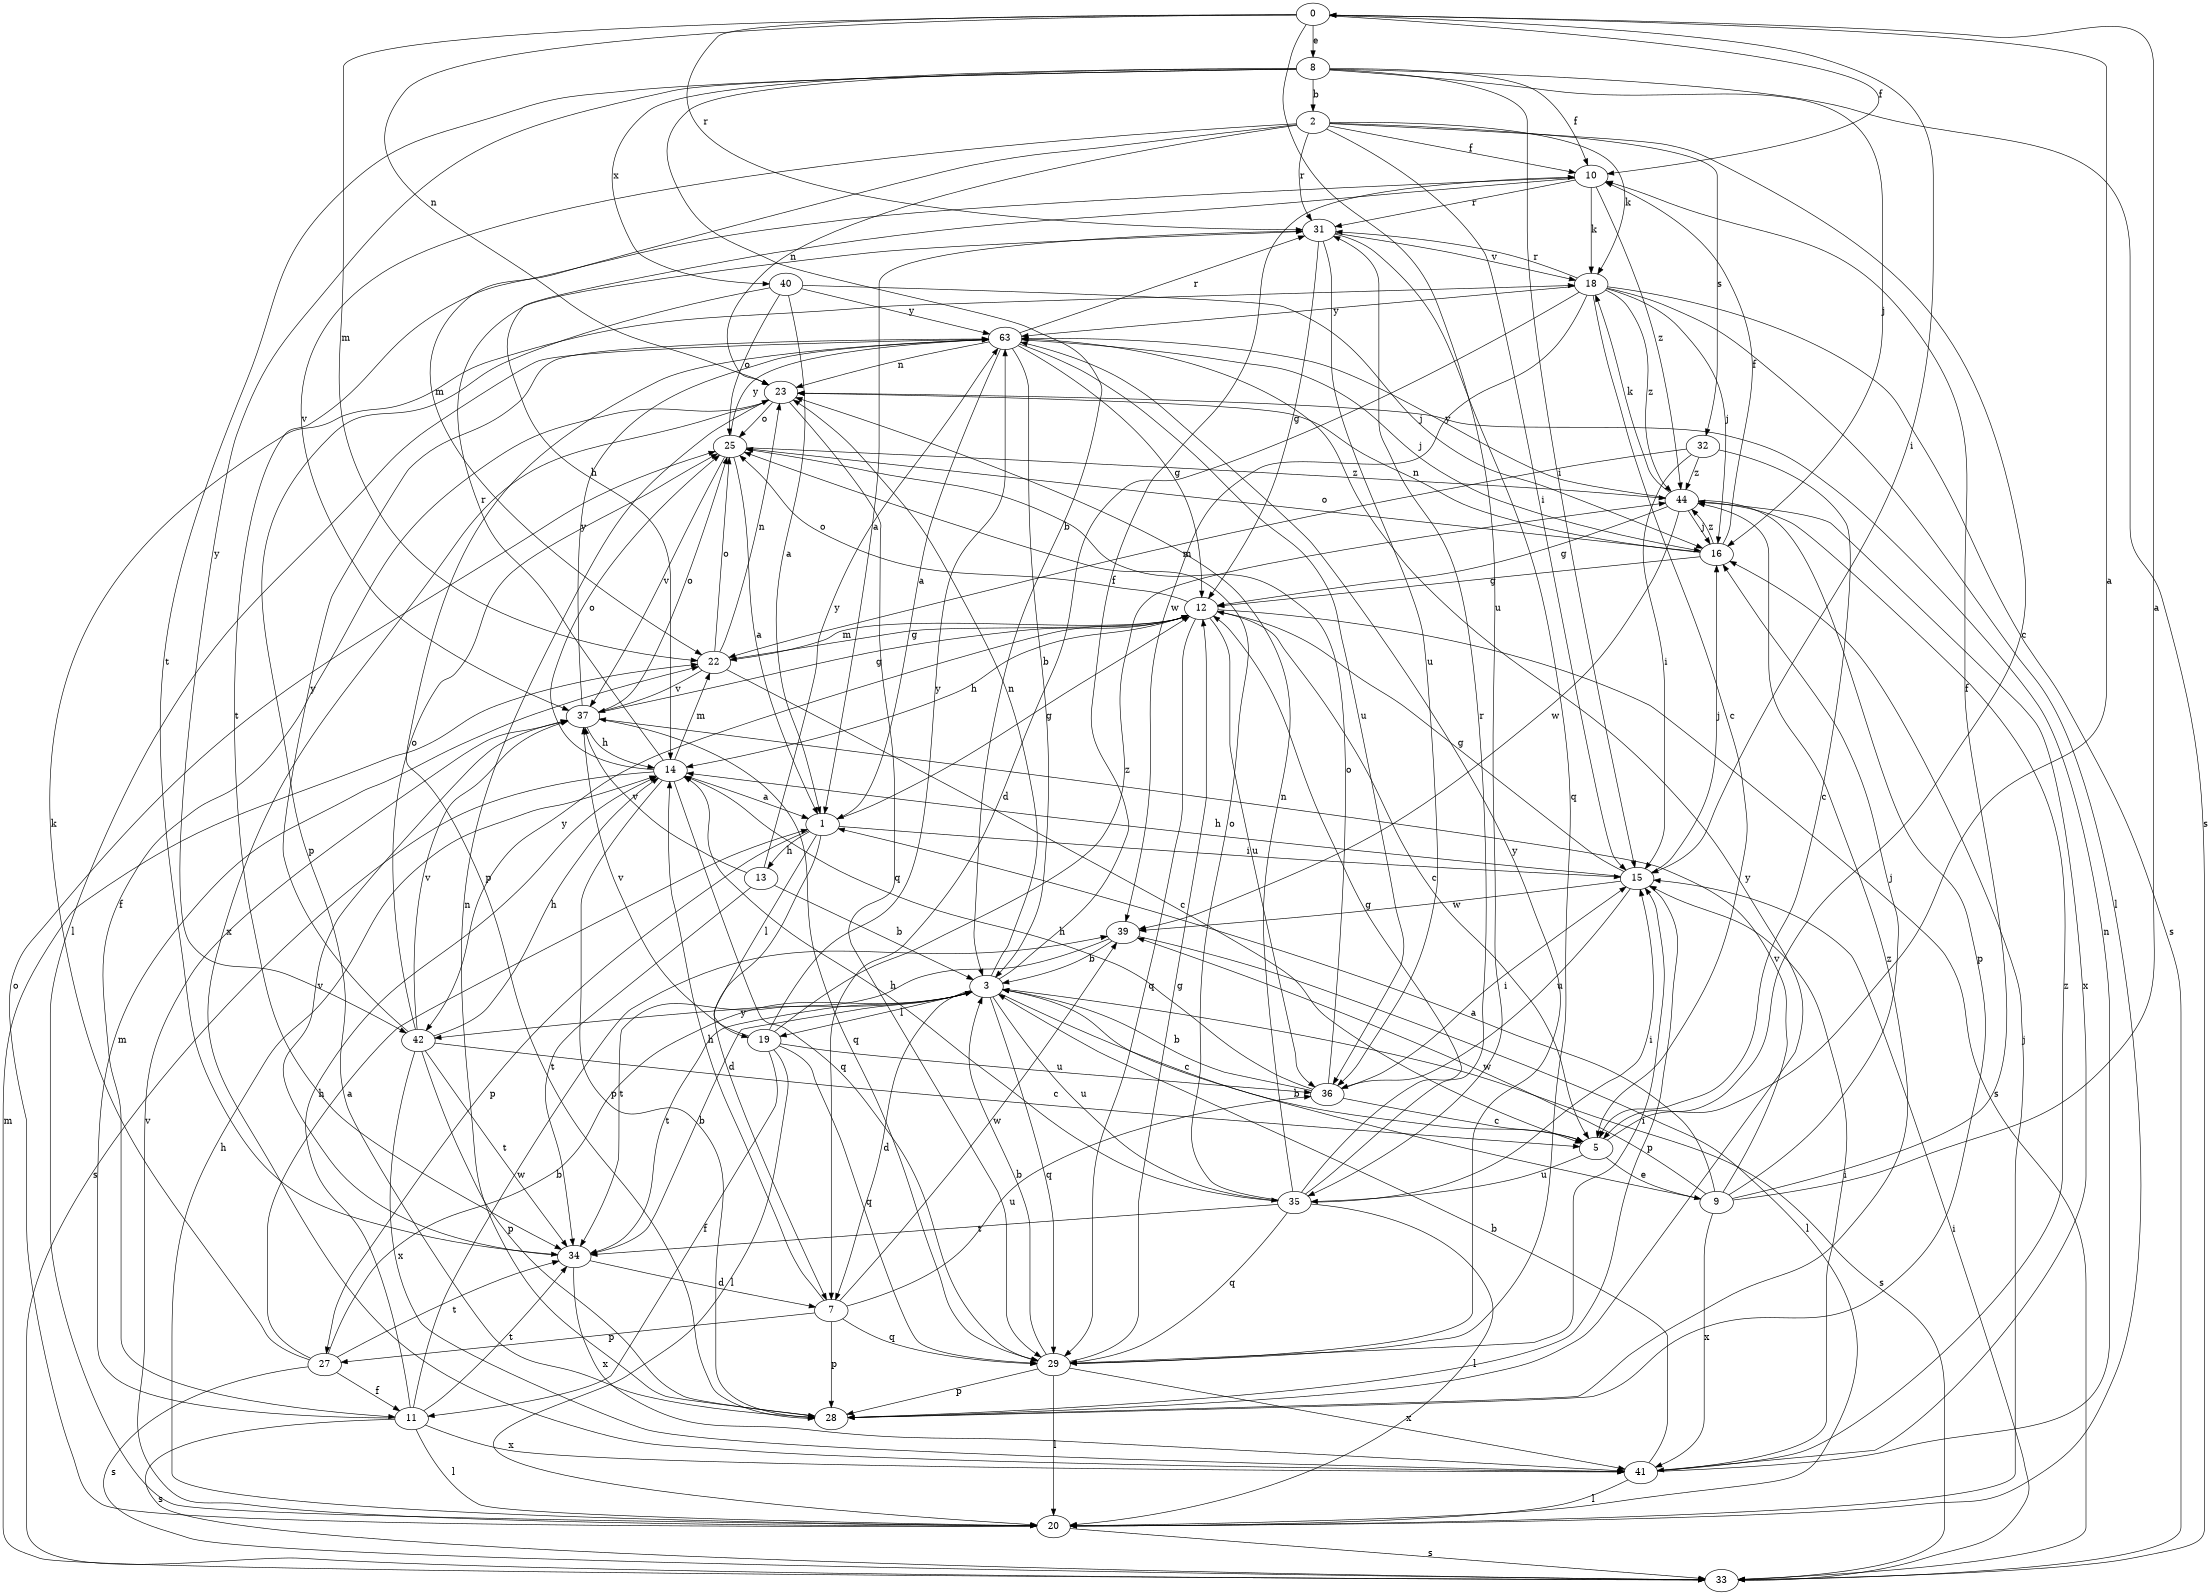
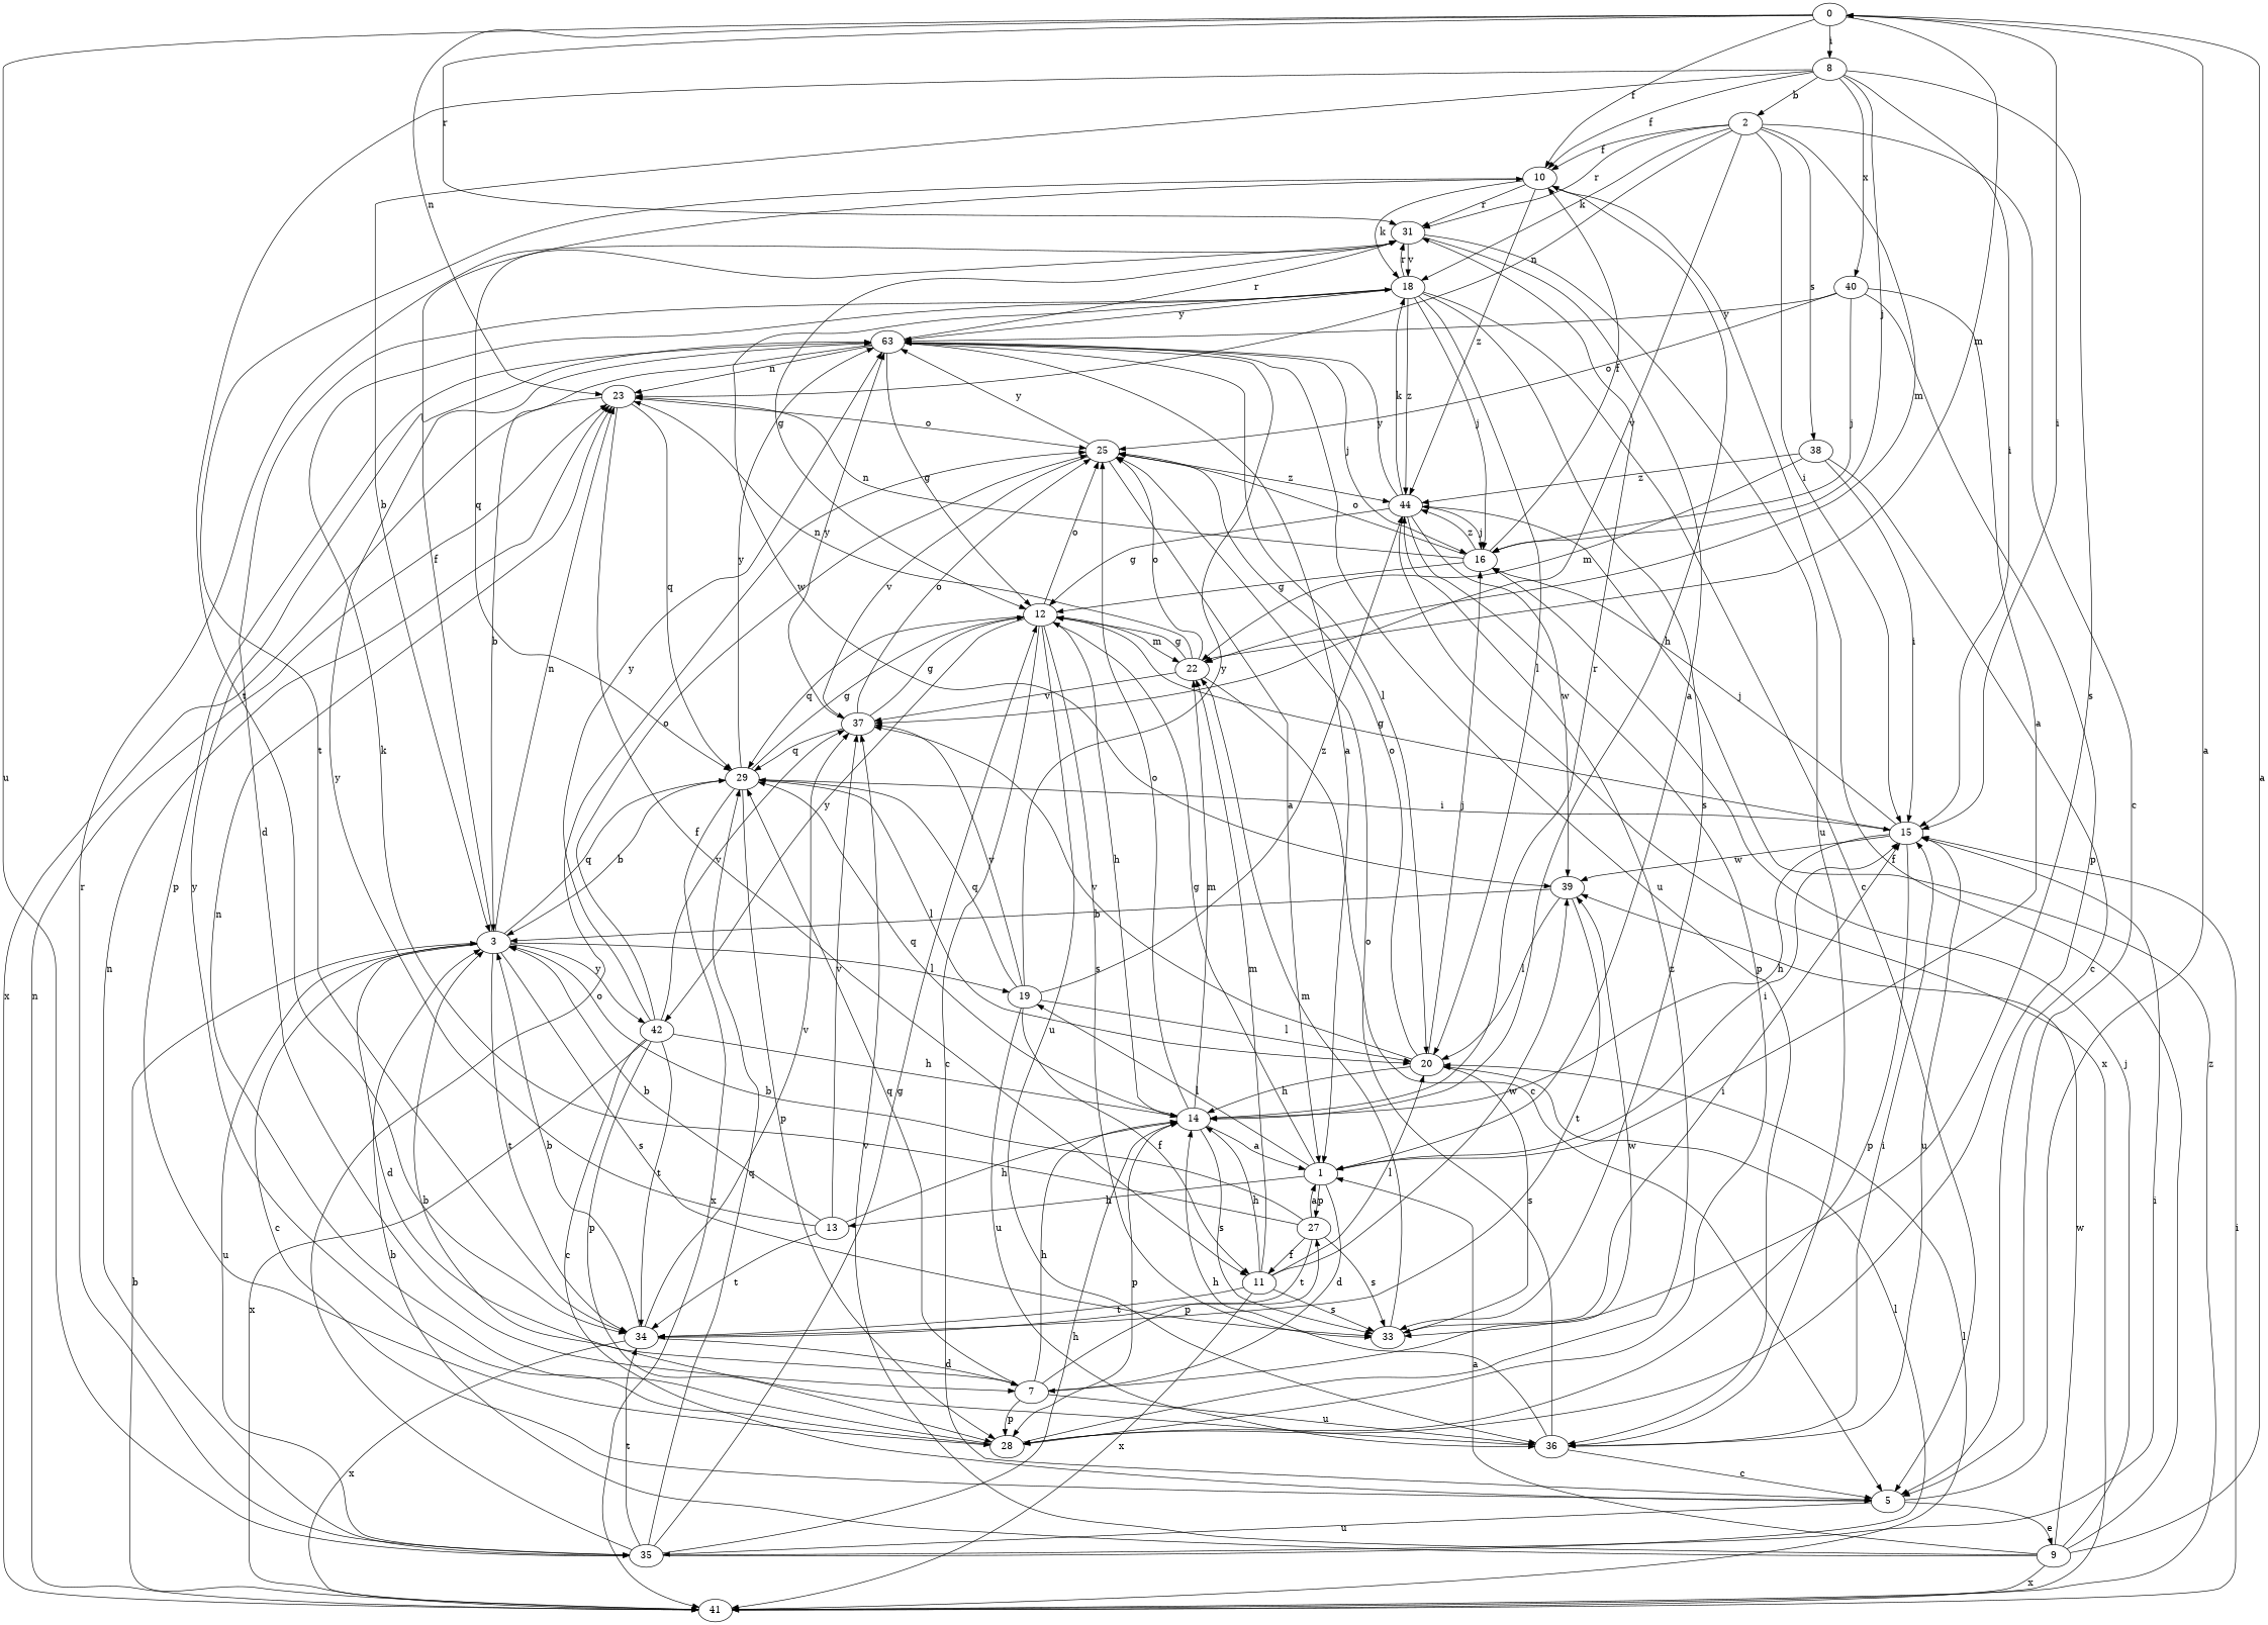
  strict digraph {
    0
    8
    10
    15
    22
    23
    31
    35
    2
    3
    33
    34
    42
    16
    40
    18
    14
    44
    12
    28
    36
    39
    5
    37
    25
    29
    41
    11
    1
    20
    7
    13
    19
    27
    n35 [label=63]
-   32
+   32 [label=38]
    9
-   0 -> 8 [label=e]
+   0 -> 8 [label=i]
    0 -> 10 [label=f]
    0 -> 15 [label=i]
    0 -> 22 [label=m]
    0 -> 23 [label=n]
    0 -> 31 [label=r]
    0 -> 35 [label=u]
    8 -> 10 [label=f]
    8 -> 15 [label=i]
    8 -> 2 [label=b]
    8 -> 3 [label=b]
    8 -> 33 [label=s]
    8 -> 34 [label=t]
-   8 -> 42 [label=y]
    8 -> 16 [label=j]
    8 -> 40 [label=x]
    10 -> 31 [label=r]
    10 -> 34 [label=t]
    10 -> 18 [label=k]
    10 -> 14 [label=h]
    10 -> 44 [label=z]
    15 -> 16 [label=j]
    15 -> 14 [label=h]
    15 -> 12 [label=g]
    15 -> 28 [label=p]
    15 -> 36 [label=u]
    15 -> 39 [label=w]
    22 -> 23 [label=n]
    22 -> 12 [label=g]
    22 -> 5 [label=c]
    22 -> 37 [label=v]
    22 -> 25 [label=o]
    23 -> 25 [label=o]
    23 -> 29 [label=q]
    23 -> 41 [label=x]
    23 -> 11 [label=f]
    31 -> 18 [label=v]
    31 -> 12 [label=g]
    31 -> 36 [label=u]
    31 -> 29 [label=q]
    31 -> 1 [label=a]
    35 -> 15 [label=i]
    35 -> 23 [label=n]
    35 -> 31 [label=r]
    35 -> 34 [label=t]
    35 -> 14 [label=h]
    35 -> 12 [label=g]
    35 -> 25 [label=o]
    35 -> 29 [label=q]
    35 -> 20 [label=l]
    2 -> 10 [label=f]
    2 -> 15 [label=i]
    2 -> 22 [label=m]
    2 -> 23 [label=n]
    2 -> 31 [label=r]
    2 -> 18 [label=k]
    2 -> 5 [label=c]
    2 -> 37 [label=v]
    2 -> 32 [label=s]
    3 -> 10 [label=f]
    3 -> 23 [label=n]
    3 -> 35 [label=u]
    3 -> 33 [label=s]
    3 -> 34 [label=t]
    3 -> 42 [label=y]
    3 -> 5 [label=c]
    3 -> 29 [label=q]
    3 -> 7 [label=d]
    3 -> 19 [label=l]
    33 -> 15 [label=i]
    33 -> 22 [label=m]
    34 -> 3 [label=b]
    34 -> 37 [label=v]
    34 -> 41 [label=x]
    34 -> 7 [label=d]
    42 -> 34 [label=t]
    42 -> 14 [label=h]
    42 -> 28 [label=p]
    42 -> 5 [label=c]
    42 -> 37 [label=v]
    42 -> 25 [label=o]
    42 -> 41 [label=x]
    42 -> n35 [label=y]
    16 -> 10 [label=f]
    16 -> 23 [label=n]
    16 -> 44 [label=z]
    16 -> 12 [label=g]
    16 -> 25 [label=o]
    40 -> 16 [label=j]
    40 -> 28 [label=p]
    40 -> 25 [label=o]
    40 -> 1 [label=a]
    40 -> n35 [label=y]
    18 -> 31 [label=r]
    18 -> 33 [label=s]
    18 -> 16 [label=j]
    18 -> 44 [label=z]
    18 -> 39 [label=w]
    18 -> 5 [label=c]
    18 -> 20 [label=l]
    18 -> 7 [label=d]
    18 -> n35 [label=y]
    14 -> 22 [label=m]
    14 -> 31 [label=r]
    14 -> 33 [label=s]
    14 -> 28 [label=p]
    14 -> 25 [label=o]
    14 -> 29 [label=q]
    14 -> 1 [label=a]
    44 -> 16 [label=j]
    44 -> 18 [label=k]
    44 -> 12 [label=g]
    44 -> 28 [label=p]
    44 -> 39 [label=w]
    44 -> 41 [label=x]
    44 -> n35 [label=y]
    12 -> 22 [label=m]
    12 -> 33 [label=s]
    12 -> 42 [label=y]
    12 -> 14 [label=h]
    12 -> 36 [label=u]
    12 -> 5 [label=c]
    12 -> 25 [label=o]
    12 -> 29 [label=q]
    28 -> 23 [label=n]
    28 -> 44 [label=z]
    28 -> n35 [label=y]
    36 -> 15 [label=i]
    36 -> 3 [label=b]
    36 -> 14 [label=h]
    36 -> 5 [label=c]
    36 -> 25 [label=o]
    39 -> 3 [label=b]
    39 -> 34 [label=t]
    39 -> 20 [label=l]
    5 -> 0 [label=a]
    5 -> 35 [label=u]
    5 -> 9 [label=e]
-   37 -> 14 [label=h]
+   13 -> 14 [label=h]
    37 -> 12 [label=g]
    37 -> 25 [label=o]
    37 -> 29 [label=q]
    37 -> n35 [label=y]
    25 -> 44 [label=z]
    25 -> 37 [label=v]
    25 -> 1 [label=a]
    25 -> n35 [label=y]
    29 -> 15 [label=i]
    29 -> 3 [label=b]
    29 -> 12 [label=g]
    29 -> 28 [label=p]
    29 -> 41 [label=x]
    29 -> 20 [label=l]
    29 -> n35 [label=y]
    41 -> 15 [label=i]
    41 -> 23 [label=n]
    41 -> 3 [label=b]
    41 -> 44 [label=z]
    41 -> 20 [label=l]
    11 -> 22 [label=m]
    11 -> 33 [label=s]
    11 -> 34 [label=t]
    11 -> 14 [label=h]
    11 -> 39 [label=w]
    11 -> 41 [label=x]
    11 -> 20 [label=l]
    1 -> 15 [label=i]
    1 -> 12 [label=g]
    1 -> 7 [label=d]
    1 -> 13 [label=h]
    1 -> 19 [label=l]
    1 -> 27 [label=p]
    20 -> 33 [label=s]
    20 -> 16 [label=j]
    20 -> 14 [label=h]
    20 -> 37 [label=v]
    20 -> 25 [label=o]
    7 -> 14 [label=h]
    7 -> 28 [label=p]
    7 -> 36 [label=u]
    7 -> 39 [label=w]
    7 -> 29 [label=q]
    7 -> 27 [label=p]
    13 -> 3 [label=b]
    13 -> 34 [label=t]
    13 -> 37 [label=v]
    13 -> n35 [label=y]
    19 -> 44 [label=z]
    19 -> 36 [label=u]
    19 -> 37 [label=v]
    19 -> 29 [label=q]
    19 -> 11 [label=f]
    19 -> 20 [label=l]
    19 -> n35 [label=y]
    27 -> 3 [label=b]
    27 -> 33 [label=s]
    27 -> 34 [label=t]
    27 -> 18 [label=k]
    27 -> 11 [label=f]
    27 -> 1 [label=a]
    n35 -> 23 [label=n]
    n35 -> 31 [label=r]
    n35 -> 3 [label=b]
    n35 -> 16 [label=j]
    n35 -> 12 [label=g]
    n35 -> 28 [label=p]
    n35 -> 36 [label=u]
    n35 -> 1 [label=a]
    n35 -> 20 [label=l]
    32 -> 15 [label=i]
    32 -> 22 [label=m]
    32 -> 44 [label=z]
    32 -> 5 [label=c]
    9 -> 0 [label=a]
    9 -> 10 [label=f]
    9 -> 3 [label=b]
    9 -> 16 [label=j]
    9 -> 39 [label=w]
    9 -> 37 [label=v]
    9 -> 41 [label=x]
    9 -> 1 [label=a]
  }
